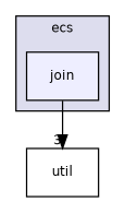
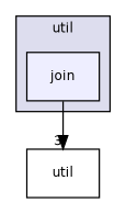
  digraph {
    compound=true
    node [fontname=Helvetica fontsize=10 shape=box]
    n1 [fillcolor="#eeeeff" label=join pencolor=black style=filled]
    n2 [label=util]
    subgraph cluster_1 {
      bgcolor="#ddddee"
      fontname=Helvetica
      fontsize=10
-     label=ecs
+     label=util
      pencolor=black
      n1
    }
    n1 -> n2 [headlabel=3 labeldistance=1.5 labelfontname=Helvetica labelfontsize=10]
  }
